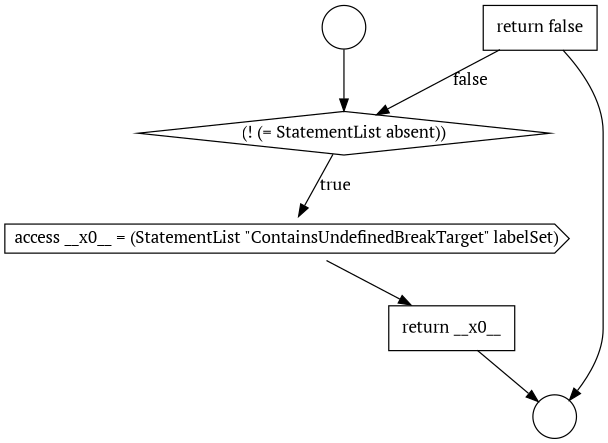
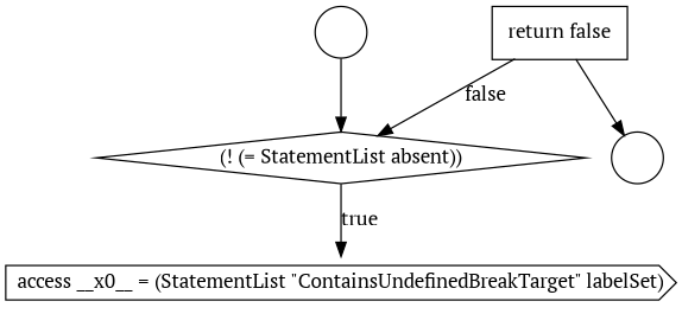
  digraph {
    fontname="PT Serif"
    node [color=black fillcolor=white fontname="PT Serif" shape=circle style=filled]
    edge [color=black fontname="PT Serif"]
    n1 [label=" "]
    n2 [label=<<font color="black">(! (= StatementList absent))</font>> shape=diamond]
    n3 [label=<<font color="black">access __x0__ = (StatementList &quot;ContainsUndefinedBreakTarget&quot; labelSet)</font>> shape=cds]
    n4 [label=" "]
-   n5 [label=<<font color="black">     <table border="0" cellborder="1" cellspacing="0" cellpadding="10">       <tr><td align="left">return __x0__</td></tr>     </table>   </font>> margin=0 shape=none]
    n6 [label=<<font color="black">     <table border="0" cellborder="1" cellspacing="0" cellpadding="10">       <tr><td align="left">return false</td></tr>     </table>   </font>> margin=0 shape=none]
    n1 -> n2
    n2 -> n3 [label=<<font color="black">true</font>>]
-   n3 -> n5
-   n5 -> n4
    n6 -> n2 [label=<<font color="black">false</font>>]
    n6 -> n4
  }
